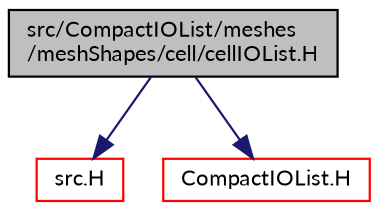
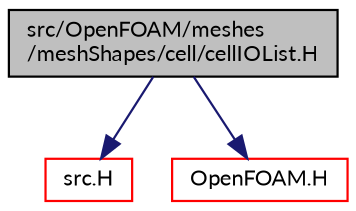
  digraph {
    fontname=Lato
    node [color=red fontname=Lato fontsize=10 shape=record]
    edge [color=midnightblue fontname=Lato fontsize=10 labelfontname=FreeSans labelfontsize=10 style=solid]
-   n1 [color=black fillcolor=grey75 fontcolor=black height=0.2 label="src/CompactIOList/meshes\l/meshShapes/cell/cellIOList.H" style=filled width=0.4]
+   n1 [color=black fillcolor=grey75 fontcolor=black height=0.2 label="src/OpenFOAM/meshes\l/meshShapes/cell/cellIOList.H" style=filled width=0.4]
    n2 [height=0.2 label="src.H" width=0.4]
-   n3 [height=0.2 label="CompactIOList.H" width=0.4]
+   n3 [height=0.2 label="OpenFOAM.H" width=0.4]
    n1 -> n2
    n1 -> n3
  }
